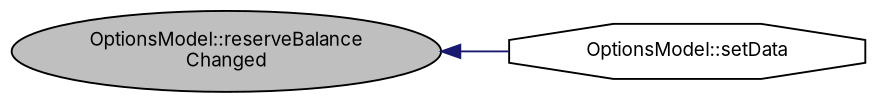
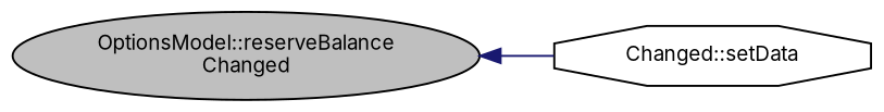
  digraph {
    rankdir=LR
    fontname=Inter
    node [color=black fontname=Inter fontsize=10 style=filled]
    n1 [fillcolor=grey75 fontcolor=black height=0.2 label="OptionsModel::reserveBalance\lChanged" shape=ellipse width=0.4]
-   n2 [fillcolor=white height=0.2 label="OptionsModel::setData" shape=octagon width=0.4]
+   n2 [fillcolor=white height=0.2 label="Changed::setData" shape=octagon width=0.4]
    n1 -> n2 [color=midnightblue dir=back fontname=Inter fontsize=10 labelfontname=Helvetica labelfontsize=10 style=solid]
  }
